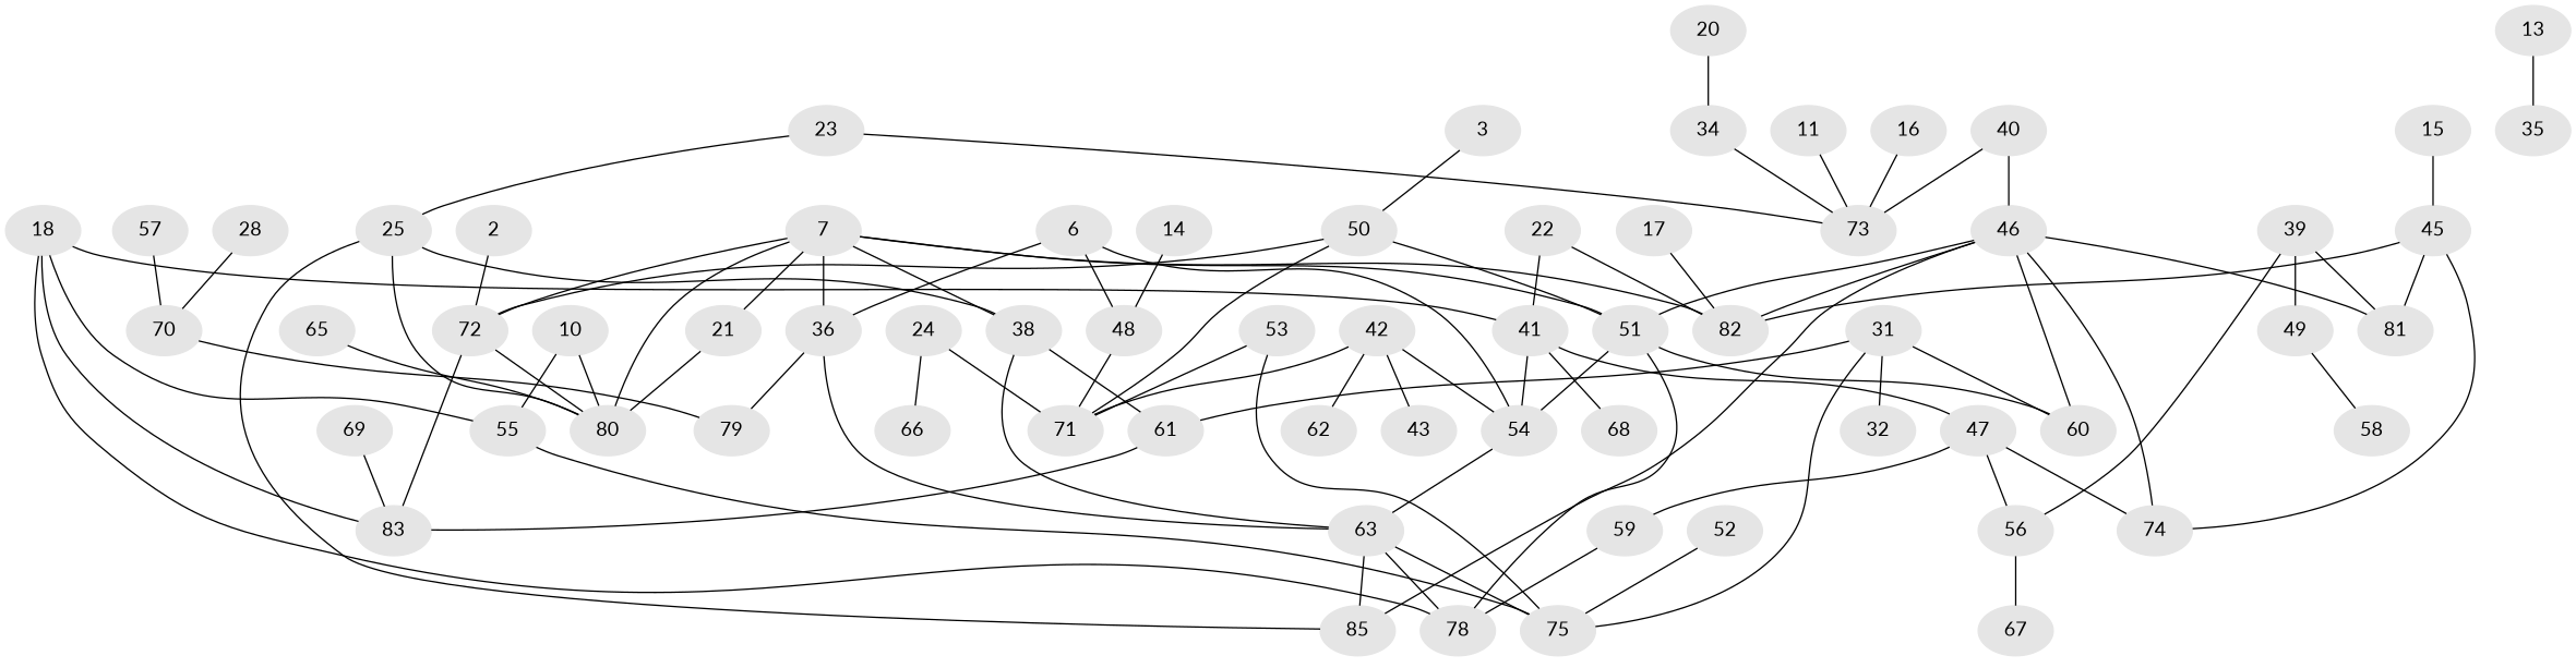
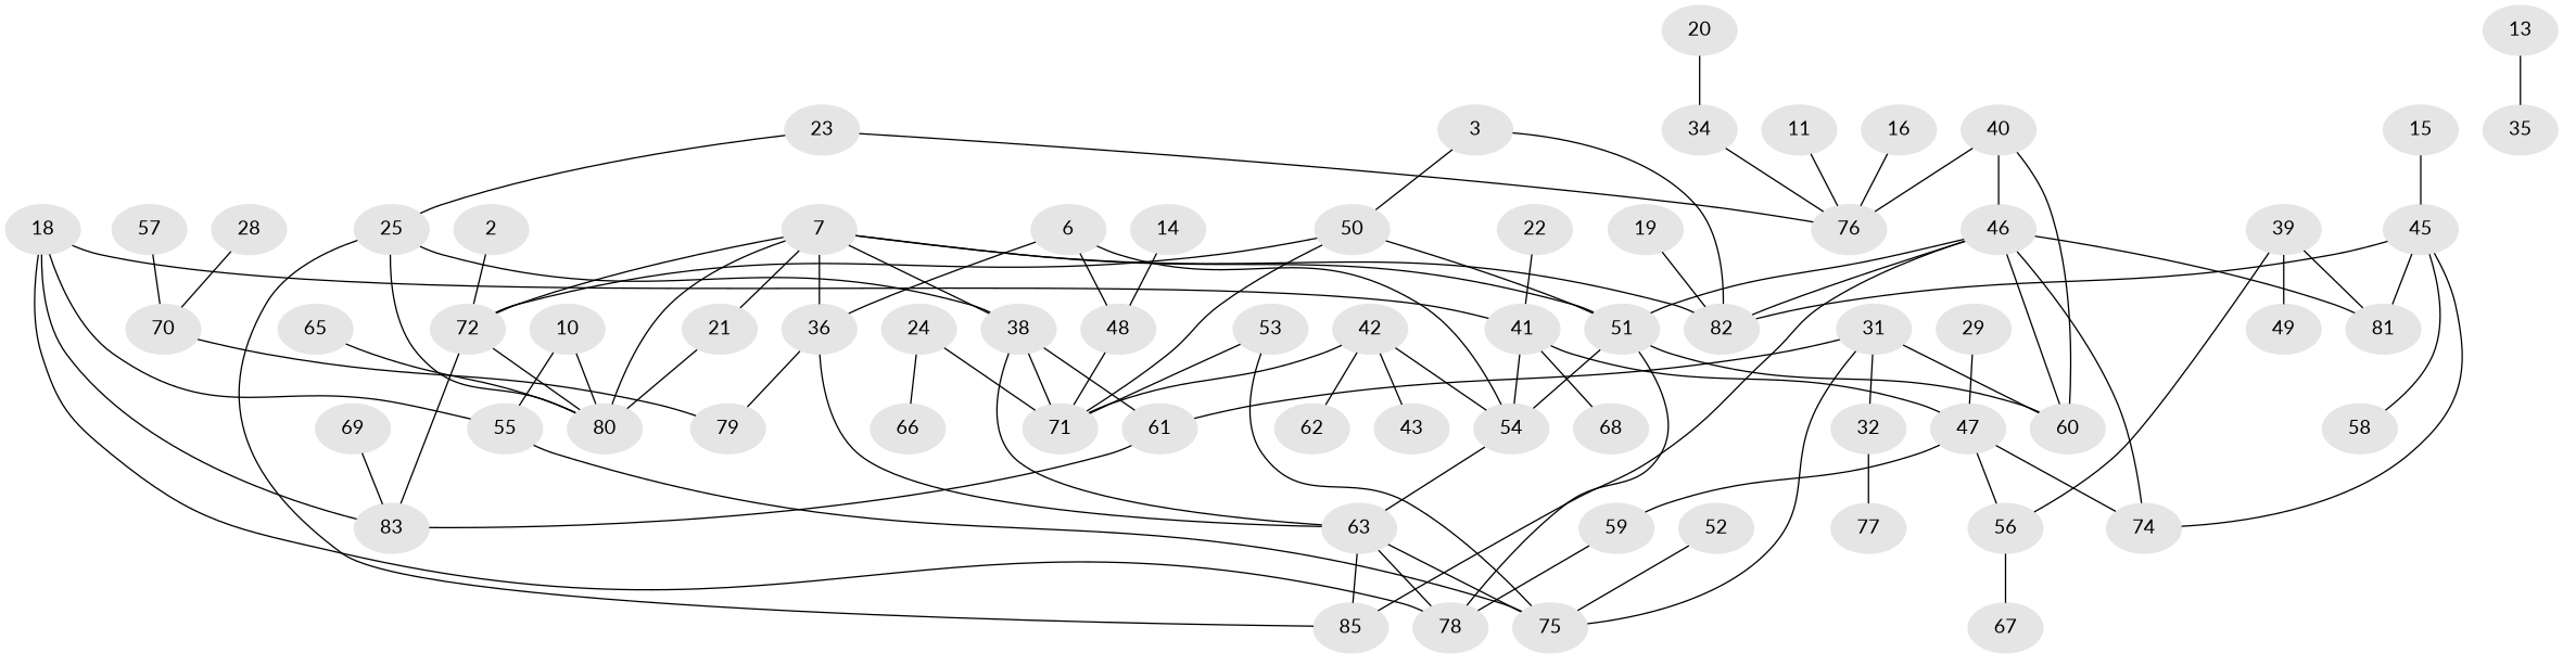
  graph {
    fontname=Lato
    node [color=gray90 fontname=Lato style=filled]
    edge [fontname=Lato weight=1.0]
    2
    72
    80
    83
    3
    50
    82
    51
    71
    6
    36
    48
    54
    63
    79
    7
    21
    38
    61
    78
    60
    40
-   73
+   73 [label=76]
    46
    10
    55
    75
    11
    13
    35
    14
    15
    45
    81
    74
    16
    18
    41
    47
    68
-   19 [label=17]
+   19
    20
    34
    22
    23
    25
    85
    24
    66
    39
    49
    56
    28
    70
+   29
    59
    31
    32
+   77
    58
    67
    42
    43
    62
    52
    53
    57
    65
    69
    2 -- 72
    72 -- 80
    72 -- 83
    3 -- 50
-   22 -- 82
+   3 -- 82
    50 -- 72
    50 -- 51
    50 -- 71
    51 -- 54
    51 -- 78
    51 -- 60
    6 -- 36
    6 -- 48
    6 -- 54
    36 -- 63
    36 -- 79
    48 -- 71
    54 -- 63 [weight=2.0]
    63 -- 78
    63 -- 75
    63 -- 85
    7 -- 72
    7 -- 80
    7 -- 82
    7 -- 51
    7 -- 36
    7 -- 21
    7 -- 38
    21 -- 80
+   38 -- 71
    38 -- 63
    38 -- 61
    61 -- 83
+   40 -- 60
    40 -- 73 [weight=2.0]
    40 -- 46
    46 -- 82
    46 -- 51
    46 -- 60
    46 -- 81
    46 -- 74
    46 -- 85
    10 -- 80
    10 -- 55
    55 -- 75
    11 -- 73
    13 -- 35
    14 -- 48
    15 -- 45
    45 -- 82
    45 -- 81
    45 -- 74
    16 -- 73
    18 -- 83
    18 -- 78
    18 -- 55
    18 -- 41
    41 -- 54
    41 -- 47
    41 -- 68
    47 -- 74
    47 -- 56
    47 -- 59
    19 -- 82
    20 -- 34
    34 -- 73
    22 -- 41
    23 -- 73
    23 -- 25
    25 -- 80
    25 -- 38
    25 -- 85
    24 -- 71
    24 -- 66
    39 -- 81
    39 -- 49
    39 -- 56
-   49 -- 58
+   45 -- 58
    56 -- 67
    28 -- 70
    70 -- 79
+   29 -- 47
    59 -- 78
    31 -- 61
    31 -- 60
    31 -- 75
    31 -- 32
+   32 -- 77
    42 -- 71
    42 -- 54
    42 -- 43
    42 -- 62
    52 -- 75
    53 -- 71
    53 -- 75
    57 -- 70
    65 -- 80
    69 -- 83
  }
